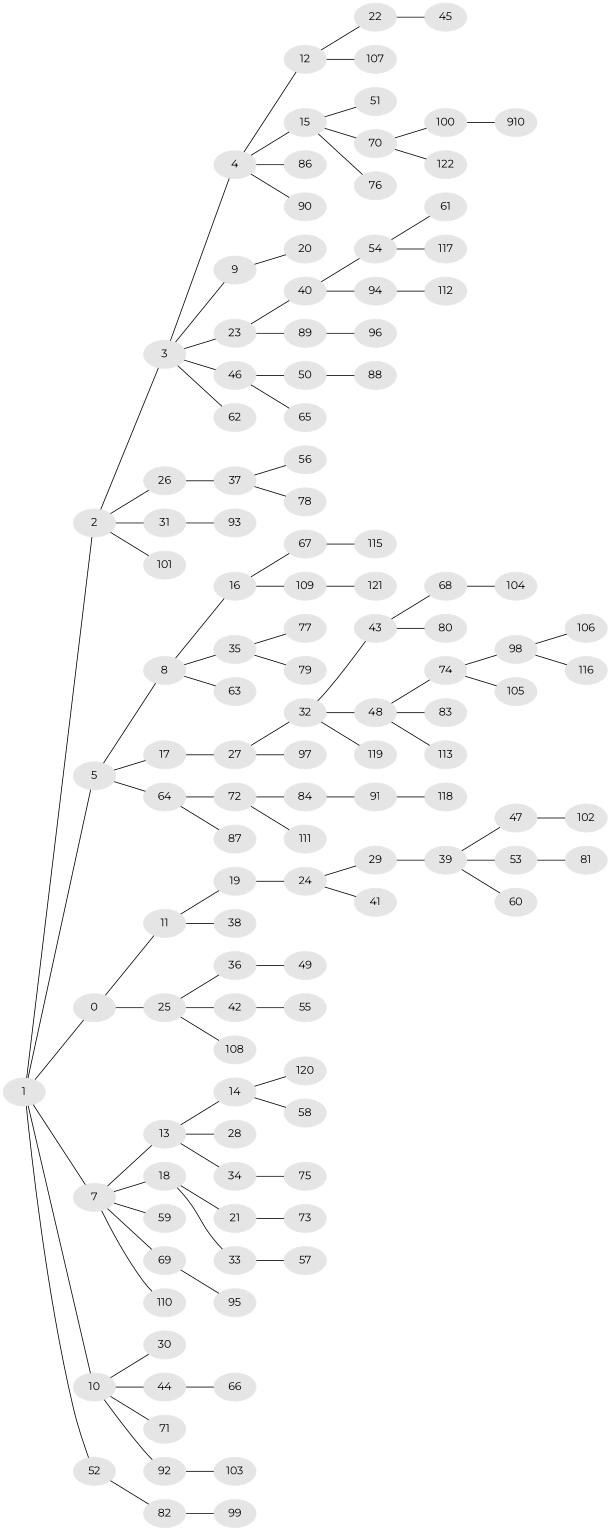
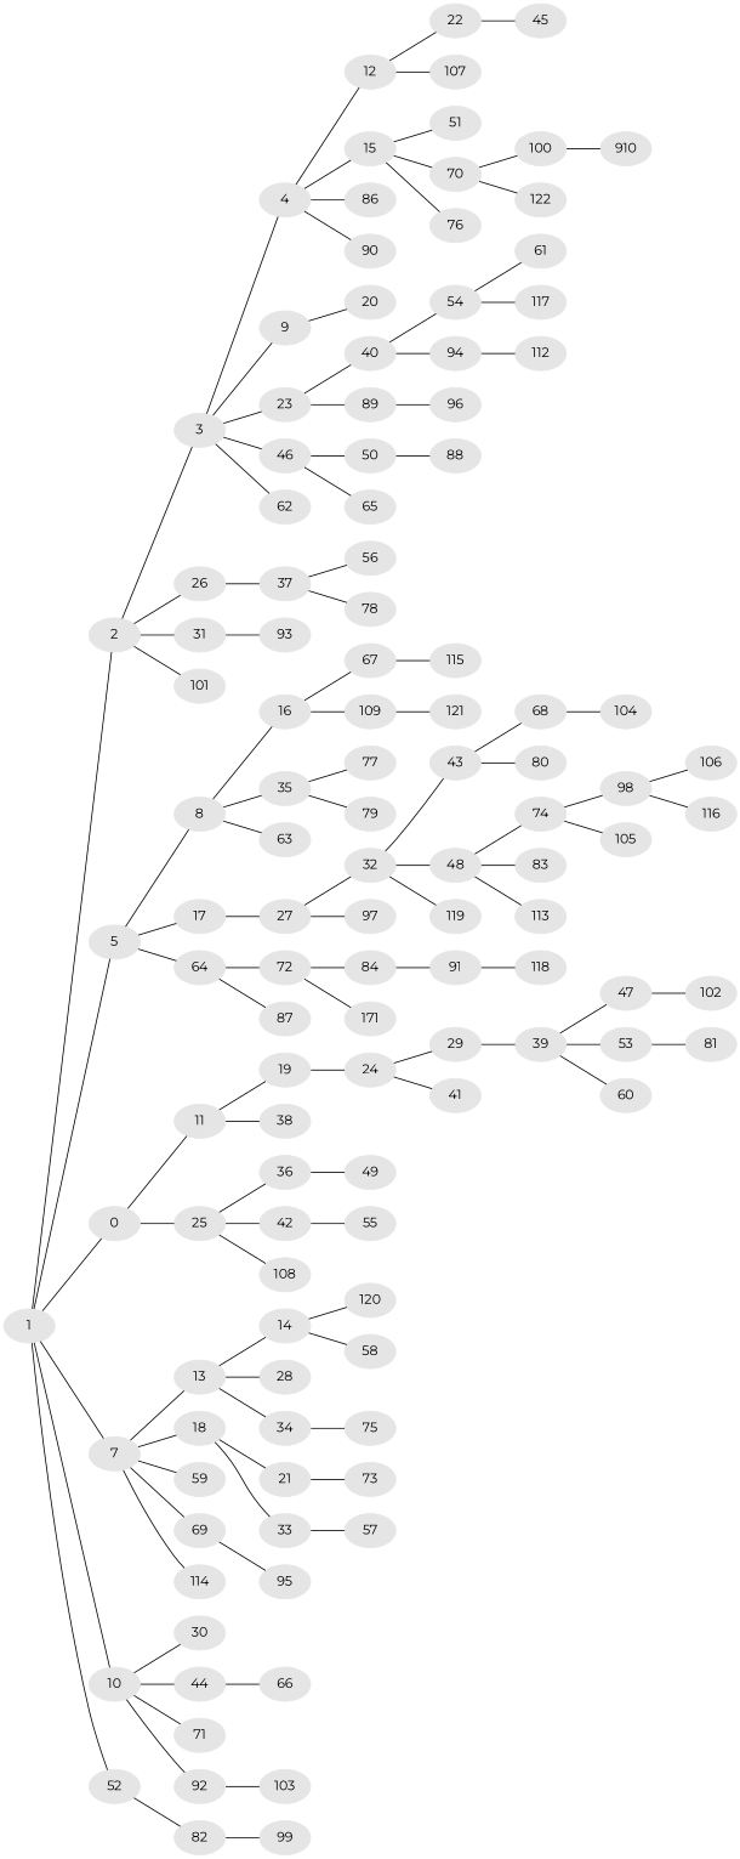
  graph {
    fontname=Montserrat
    rankdir=LR
    node [color=gray90 fontname=Montserrat style=filled]
    edge [fontname=Montserrat]
    1
    2
    5
    n4 [label=0]
    7
    10
    52
    3
    26
    31
    101
    8
    17
    64
    11
    25
    13
    18
    59
    69
-   114 [label=110]
+   114
    30
    44
    71
    92
    82
    4
    9
    23
    46
    62
    37
    93
    12
    15
    86
    90
    20
    40
    89
    50
    65
    22
    107
    51
    70
    76
    16
    35
    63
    27
    72
    87
    19
    38
    36
    42
    108
    14
    28
    34
    21
    33
    95
    67
    109
    77
    79
    66
    103
    24
    45
    120
    58
    75
    100
    122
    115
    121
    32
    97
    73
    57
    29
    41
    54
    94
    96
    39
    49
    55
    56
    78
    43
    48
    119
    47
    53
    60
    68
    80
    74
    83
    113
    102
    81
    61
    117
    112
    104
    88
    98
    105
    99
    84
-   111
+   111 [label=171]
    n117 [label=910]
    91
    106
    116
    118
    1 -- 2
    1 -- 5
    1 -- n4
    1 -- 7
    1 -- 10
    1 -- 52
    2 -- 3
    2 -- 26
    2 -- 31
    2 -- 101
    5 -- 8
    5 -- 17
    5 -- 64
    n4 -- 11
    n4 -- 25
    7 -- 13
    7 -- 18
    7 -- 59
    7 -- 69
    7 -- 114
    10 -- 30
    10 -- 44
    10 -- 71
    10 -- 92
    52 -- 82
    3 -- 4
    3 -- 9
    3 -- 23
    3 -- 46
    3 -- 62
    26 -- 37
    31 -- 93
    8 -- 16
    8 -- 35
    8 -- 63
    17 -- 27
    64 -- 72
    64 -- 87
    11 -- 19
    11 -- 38
    25 -- 36
    25 -- 42
    25 -- 108
    13 -- 14
    13 -- 28
    13 -- 34
    18 -- 21
    18 -- 33
    69 -- 95
    44 -- 66
    92 -- 103
    82 -- 99
    4 -- 12
    4 -- 15
    4 -- 86
    4 -- 90
    9 -- 20
    23 -- 40
    23 -- 89
    46 -- 50
    46 -- 65
    37 -- 56
    37 -- 78
    12 -- 22
    12 -- 107
    15 -- 51
    15 -- 70
    15 -- 76
    40 -- 54
    40 -- 94
    89 -- 96
    50 -- 88
    22 -- 45
    70 -- 100
    70 -- 122
    16 -- 67
    16 -- 109
    35 -- 77
    35 -- 79
    27 -- 32
    27 -- 97
    72 -- 84
    72 -- 111
    19 -- 24
    36 -- 49
    42 -- 55
    14 -- 120
    14 -- 58
    34 -- 75
    21 -- 73
    33 -- 57
    67 -- 115
    109 -- 121
    24 -- 29
    24 -- 41
    100 -- n117
    32 -- 43
    32 -- 48
    32 -- 119
    29 -- 39
    54 -- 61
    54 -- 117
    94 -- 112
    39 -- 47
    39 -- 53
    39 -- 60
    43 -- 68
    43 -- 80
    48 -- 74
    48 -- 83
    48 -- 113
    47 -- 102
    53 -- 81
    68 -- 104
    74 -- 98
    74 -- 105
    98 -- 106
    98 -- 116
    84 -- 91
    91 -- 118
  }
